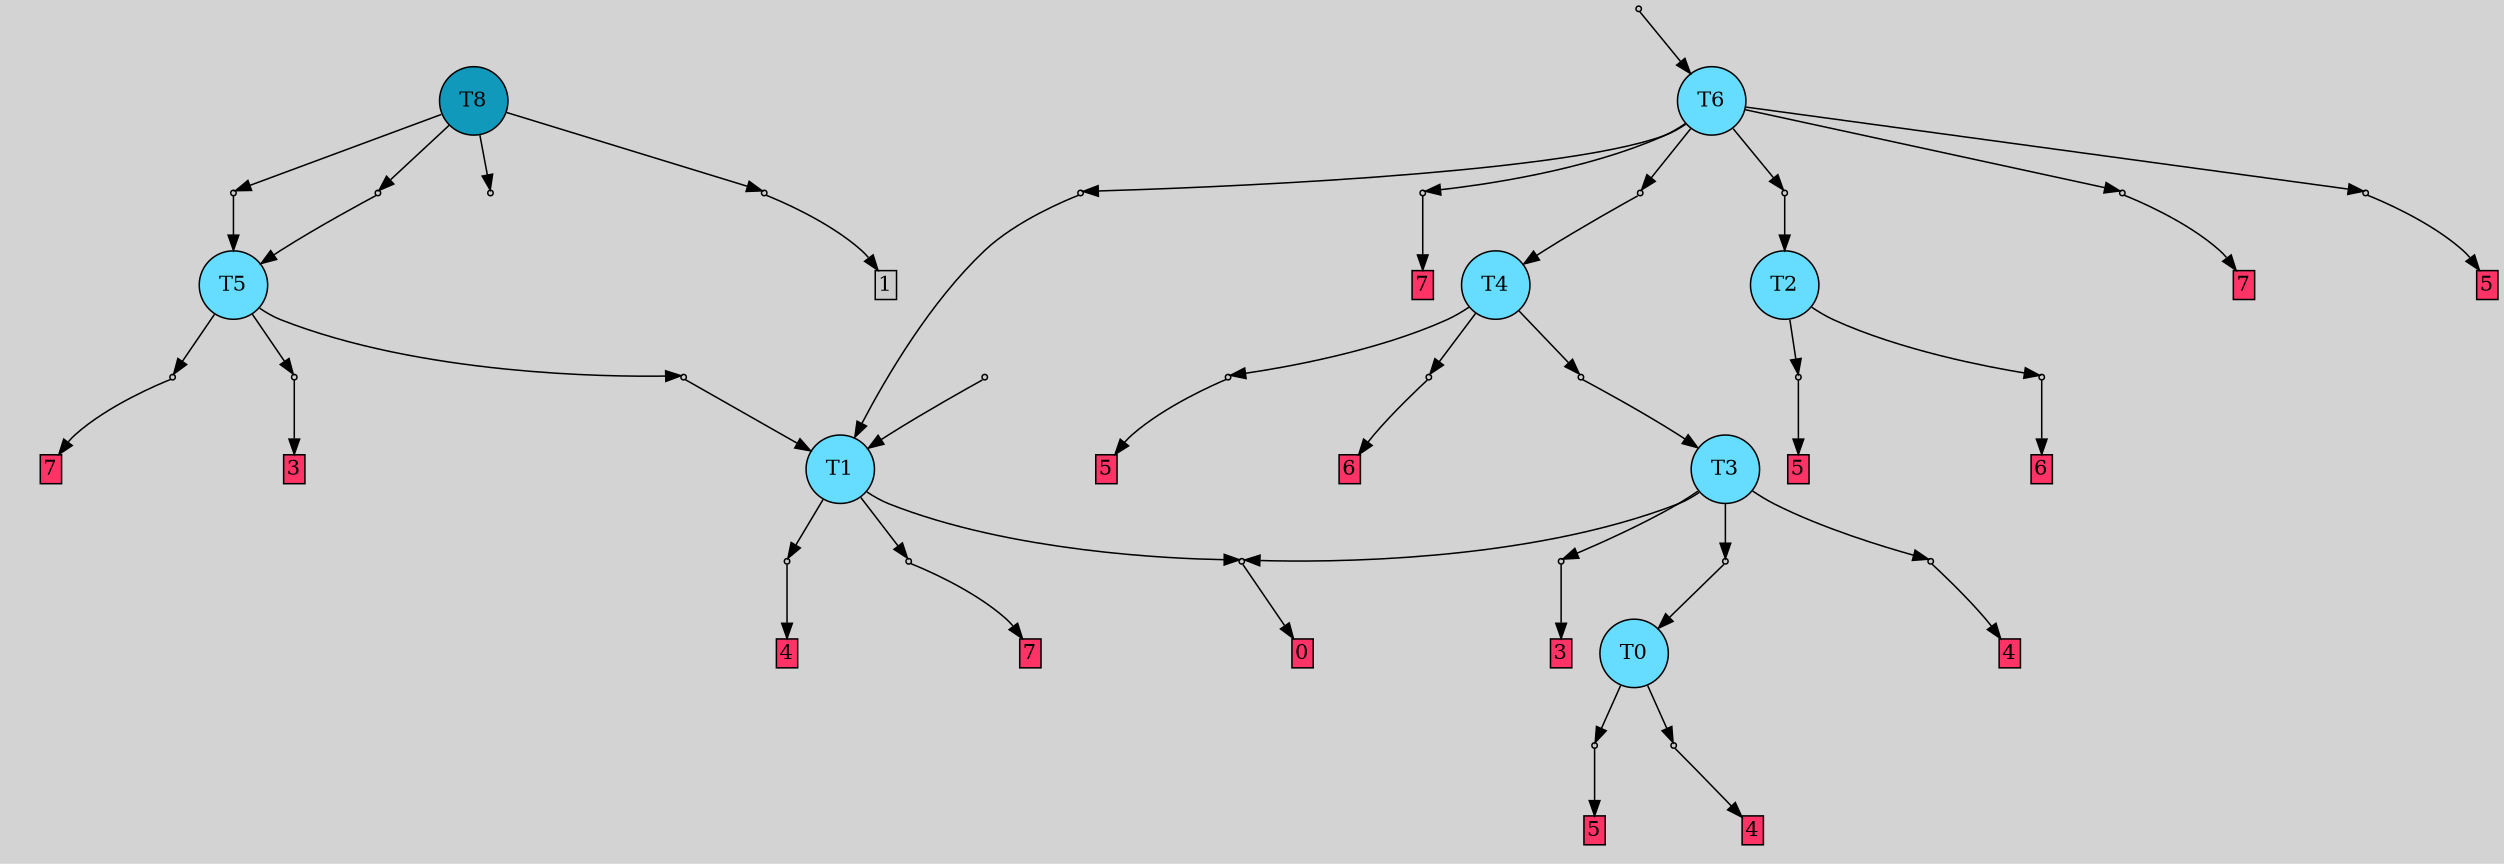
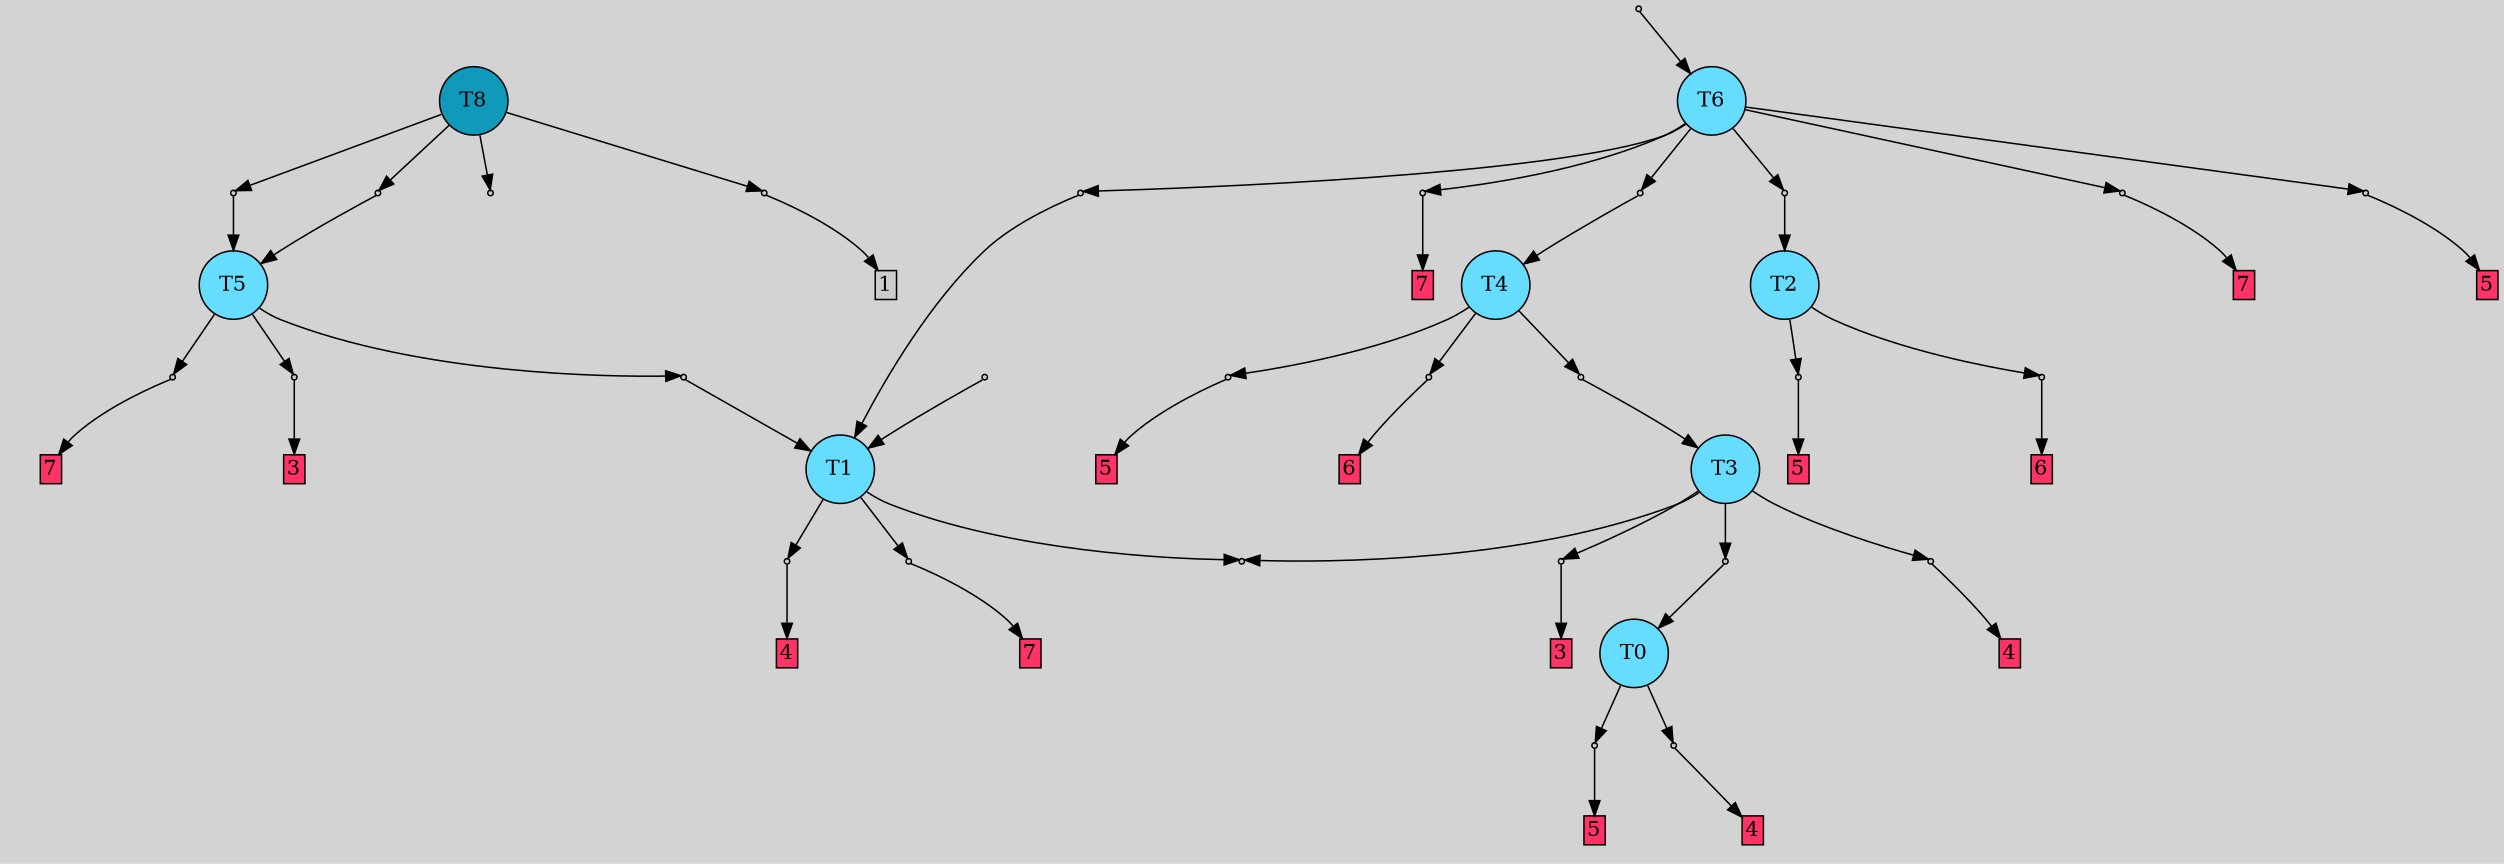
  digraph {
    bgcolor=lightgray
    node [fillcolor="#cccccc" shape=box style=filled]
    T8 [fillcolor="#1199bb" shape=circle]
    P24 [shape=point]
    P25 [shape=point]
    P26 [shape=point]
    P27 [shape=point]
    T0 [fillcolor="#66ddff" shape=circle]
    P0 [shape=point]
    P1 [shape=point]
    n9 [label="1|0&3|4#1|1&#92;n" style=invis fillcolor=""]
    n10 [fillcolor="#ff3366" height=0 label=5 margin=0.03 width=0]
    I1 [style=invis fillcolor=""]
    n12 [fillcolor="#ff3366" height=0 label=4 margin=0.03 width=0]
    T1 [fillcolor="#66ddff" shape=circle]
    P2 [shape=point]
    P3 [shape=point]
    P4 [shape=point]
    n17 [label="0|0&0|4#1|6&#92;n" style=invis fillcolor=""]
-   n18 [fillcolor="#ff3366" height=0 label=0 margin=0.03 width=0]
    n19 [label="1|0&3|4#1|1&#92;n" style=invis fillcolor=""]
    n20 [fillcolor="#ff3366" height=0 label=7 margin=0.03 width=0]
    I4 [style=invis fillcolor=""]
    n22 [fillcolor="#ff3366" height=0 label=4 margin=0.03 width=0]
    T2 [fillcolor="#66ddff" shape=circle]
    P5 [shape=point]
    P6 [shape=point]
    n26 [label="1|0&3|2#0|3&#92;n" style=invis fillcolor=""]
    n27 [fillcolor="#ff3366" height=0 label=5 margin=0.03 width=0]
    n28 [label="6|1&0|5#0|5&#92;n3|0&0|1#4|3&#92;n" style=invis fillcolor=""]
    n29 [fillcolor="#ff3366" height=0 label=6 margin=0.03 width=0]
    T3 [fillcolor="#66ddff" shape=circle]
    P7 [shape=point]
    P8 [shape=point]
    P9 [shape=point]
    n34 [label="0|0&3|7#2|3&#92;n" style=invis fillcolor=""]
    n35 [fillcolor="#ff3366" height=0 label=3 margin=0.03 width=0]
    n36 [label="5|0&4|1#1|1&#92;n" style=invis fillcolor=""]
    I9 [style=invis fillcolor=""]
    n38 [fillcolor="#ff3366" height=0 label=4 margin=0.03 width=0]
    T4 [fillcolor="#66ddff" shape=circle]
    P10 [shape=point]
    P11 [shape=point]
    P12 [shape=point]
    n43 [label="1|0&3|2#0|3&#92;n" style=invis fillcolor=""]
    n44 [label="5|0&4|1#1|1&#92;n" style=invis fillcolor=""]
    n45 [fillcolor="#ff3366" height=0 label=5 margin=0.03 width=0]
    I12 [style=invis fillcolor=""]
    n47 [fillcolor="#ff3366" height=0 label=6 margin=0.03 width=0]
    T5 [fillcolor="#66ddff" shape=circle]
    P13 [shape=point]
    P14 [shape=point]
    P15 [shape=point]
    n52 [label="6|0&3|2#0|6&#92;n" style=invis fillcolor=""]
    n53 [fillcolor="#ff3366" height=0 label=3 margin=0.03 width=0]
    n54 [label="4|0&3|7#4|4&#92;n" style=invis fillcolor=""]
    n55 [label="6|0&3|4#3|4&#92;n" style=invis fillcolor=""]
    n56 [fillcolor="#ff3366" height=0 label=7 margin=0.03 width=0]
    T6 [fillcolor="#66ddff" shape=circle]
    P16 [shape=point]
    P17 [shape=point]
    P18 [shape=point]
    P19 [shape=point]
    P20 [shape=point]
    P21 [shape=point]
    n64 [label="2|0&1|3#3|3&#92;n" style=invis fillcolor=""]
    n65 [label="1|0&3|5#1|1&#92;n" style=invis fillcolor=""]
    n66 [label="5|2&0|5#1|3&#92;n1|0&0|2#3|4&#92;n" style=invis fillcolor=""]
    n67 [fillcolor="#ff3366" height=0 label=7 margin=0.03 width=0]
    n68 [label="1|0&3|2#0|3&#92;n" style=invis fillcolor=""]
    n69 [fillcolor="#ff3366" height=0 label=5 margin=0.03 width=0]
    n70 [label="6|0&0|0#0|7&#92;n" style=invis fillcolor=""]
    n71 [label="1|0&0|4#1|4&#92;n" style=invis fillcolor=""]
    n72 [fillcolor="#ff3366" height=0 label=7 margin=0.03 width=0]
    P22 [shape=point]
    n74 [label="5|5&3|6#2|2&#92;n3|0&0|5#3|3&#92;n" style=invis fillcolor=""]
    P23 [shape=point]
    n76 [label="1|0&4|7#2|0&#92;n" style=invis fillcolor=""]
    n77 [label="1|0&0|7#4|4&#92;n" style=invis fillcolor=""]
    n78 [label="3|0&3|7#2|3&#92;n" style=invis fillcolor=""]
    n79 [height=0 label=1 margin=0.03 width=0]
    n80 [label="6|0&3|4#3|2&#92;n" style=invis fillcolor=""]
    n81 [label="3|0&3|1#3|0&#92;n" style=invis fillcolor=""]
    subgraph sub_1 {
      rank=same
      T8
    }
    T8 -> P24
    T8 -> P25
    T8 -> P26
    T8 -> P27
    P24 -> n77 [style=invis]
    P25 -> n78 [style=invis]
    P25 -> n79
    P26 -> T5
    P26 -> n80 [style=invis]
    P27 -> T5
    P27 -> n81 [style=invis]
    T0 -> P0
    T0 -> P1
    P0 -> n9 [style=invis]
    P0 -> n10
    P1 -> I1 [style=invis]
    P1 -> n12
    T1 -> P2
    T1 -> P3
    T1 -> P4
    P2 -> n17 [style=invis]
-   P2 -> n18
    P3 -> n19 [style=invis]
    P3 -> n20
    P4 -> I4 [style=invis]
    P4 -> n22
    T2 -> P5
    T2 -> P6
    P5 -> n26 [style=invis]
    P5 -> n27
    P6 -> n28 [style=invis]
    P6 -> n29
    T3 -> P2
    T3 -> P7
    T3 -> P8
    T3 -> P9
    P7 -> n34 [style=invis]
    P7 -> n35
    P8 -> T0
    P8 -> n36 [style=invis]
    P9 -> I9 [style=invis]
    P9 -> n38
    T4 -> P10
    T4 -> P11
    T4 -> P12
    P10 -> T3
    P10 -> n43 [style=invis]
    P11 -> n44 [style=invis]
    P11 -> n45
    P12 -> I12 [style=invis]
    P12 -> n47
    T5 -> P13
    T5 -> P14
    T5 -> P15
    P13 -> n52 [style=invis]
    P13 -> n53
    P14 -> T1
    P14 -> n54 [style=invis]
    P15 -> n55 [style=invis]
    P15 -> n56
    T6 -> P16
    T6 -> P17
    T6 -> P18
    T6 -> P19
    T6 -> P20
    T6 -> P21
    P16 -> T4
    P16 -> n64 [style=invis]
    P17 -> T2
    P17 -> n65 [style=invis]
    P18 -> n66 [style=invis]
    P18 -> n67
    P19 -> n68 [style=invis]
    P19 -> n69
    P20 -> T1
    P20 -> n70 [style=invis]
    P21 -> n71 [style=invis]
    P21 -> n72
    P22 -> T1
    P22 -> n74 [style=invis]
    P23 -> T6
    P23 -> n76 [style=invis]
  }
